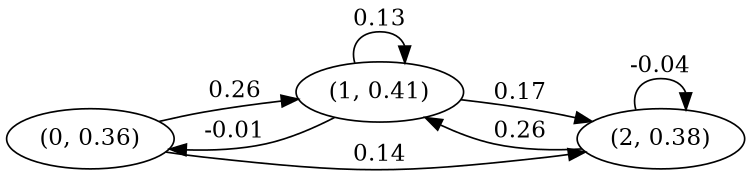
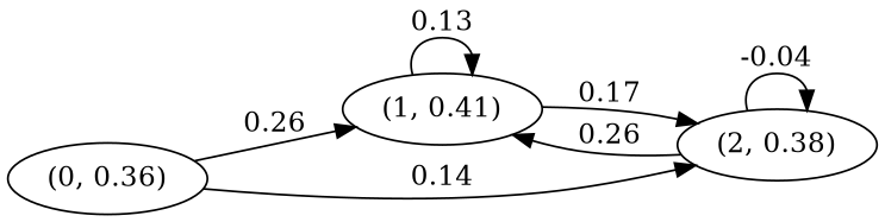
  digraph {
    rankdir=LR
    n1 [label="(0, 0.36)"]
    n2 [label="(1, 0.41)"]
    n3 [label="(2, 0.38)"]
    n1 -> n2 [label=0.26]
    n1 -> n3 [label=0.14]
-   n2 -> n1 [label=-0.01]
    n2 -> n2 [label=0.13]
    n2 -> n3 [label=0.17]
    n3 -> n2 [label=0.26]
    n3 -> n3 [label=-0.04]
  }
